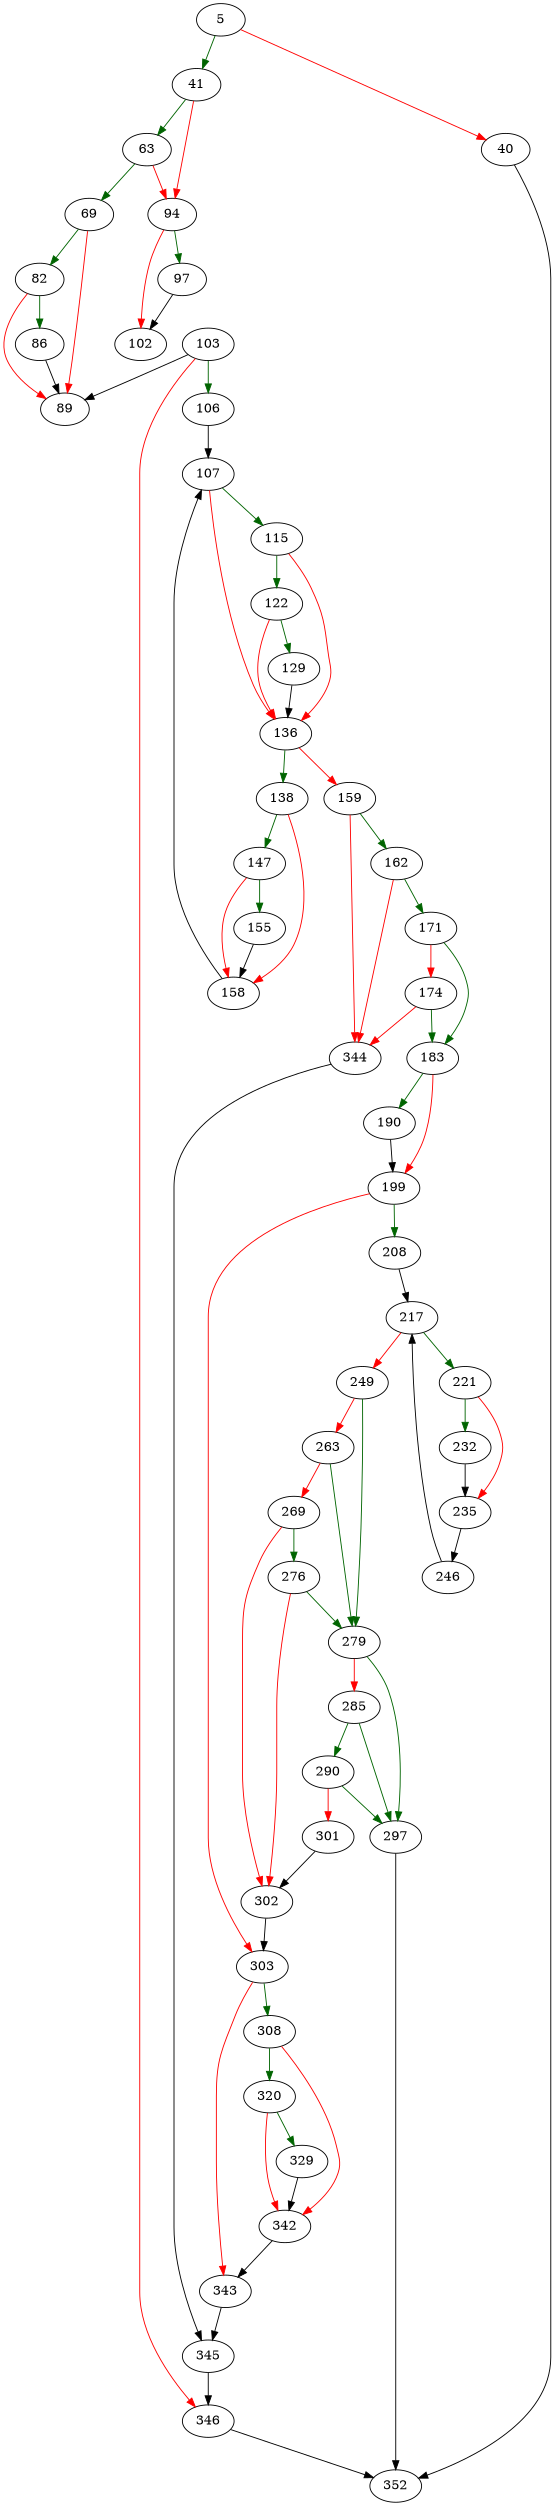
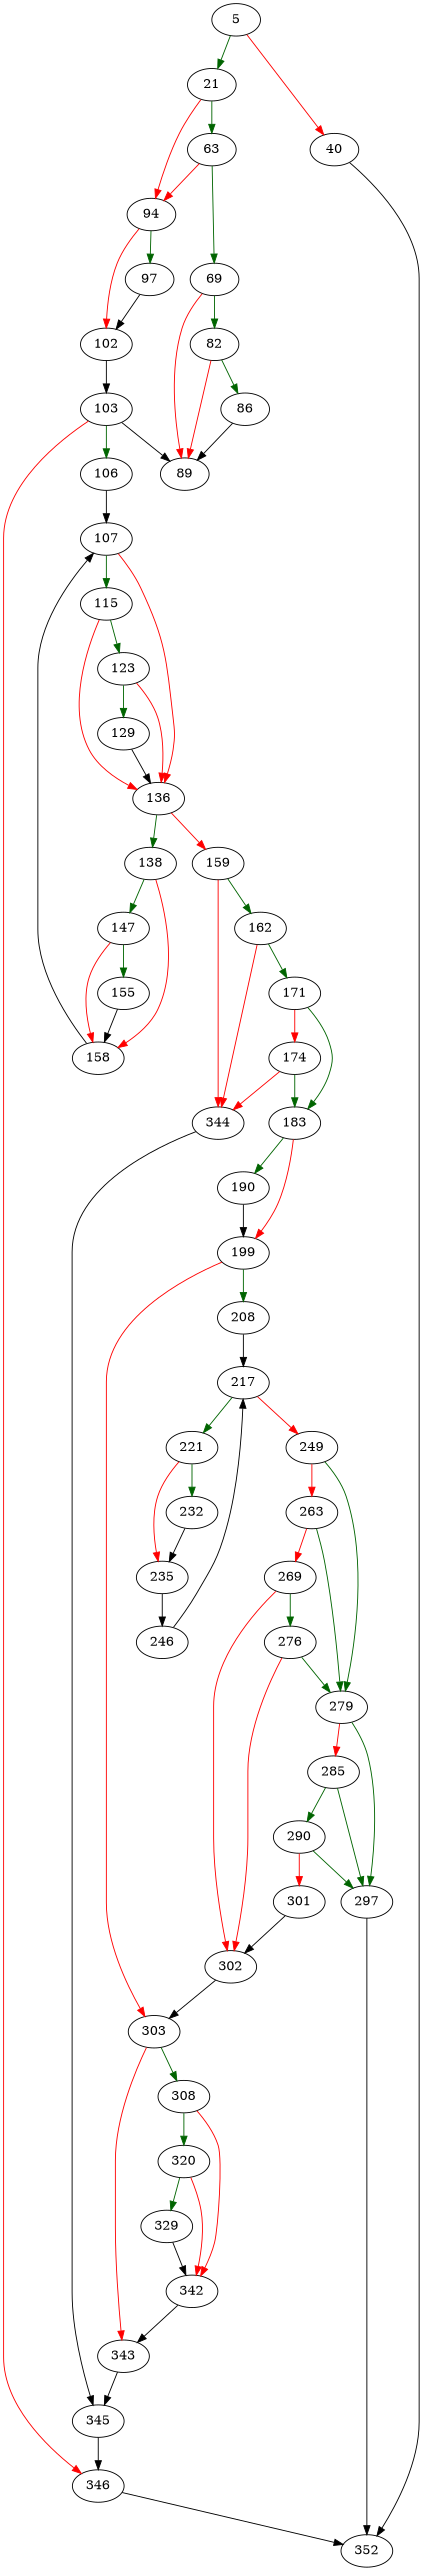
  strict digraph {
    edge [color=darkgreen cond=true]
    5 [entry=true]
-   41
+   41 [label=21]
    40
    63
    94
    352
    69
    97
    102
    82
    89
    103
    86
    106
    346
    107
    115
    136
-   122
+   122 [label=123]
    138
    159
    129
    147
    158
    162
    344
    155
    171
    345
    183
    174
    190
    199
    208
    303
    217
    308
    343
    221
    249
    320
    342
    232
    235
    279
    263
    246
    297
    285
    269
    290
    276
    302
    301
    329
    5 -> 41
    5 -> 40 [color=red cond=false]
    41 -> 63
    41 -> 94 [color=red cond=false]
    40 -> 352 [color="" cond=""]
    63 -> 94 [color=red cond=false]
    63 -> 69
    94 -> 97
    94 -> 102 [color=red cond=false]
    69 -> 82
    69 -> 89 [color=red cond=false]
    97 -> 102 [color="" cond=""]
+   102 -> 103 [color="" cond=""]
    82 -> 89 [color=red cond=false]
    82 -> 86
    103 -> 89 [color="" cond=""]
    103 -> 106
    103 -> 346 [color=red cond=false]
    86 -> 89 [color="" cond=""]
    106 -> 107 [color="" cond=""]
    346 -> 352 [color="" cond=""]
    107 -> 115
    107 -> 136 [color=red cond=false]
    115 -> 136 [color=red cond=false]
    115 -> 122
    136 -> 138
    136 -> 159 [color=red cond=false]
    122 -> 136 [color=red cond=false]
    122 -> 129
    138 -> 147
    138 -> 158 [color=red cond=false]
    159 -> 162
    159 -> 344 [color=red cond=false]
    129 -> 136 [color="" cond=""]
    147 -> 158 [color=red cond=false]
    147 -> 155
    158 -> 107 [color="" cond=""]
    162 -> 344 [color=red cond=false]
    162 -> 171
    344 -> 345 [color="" cond=""]
    155 -> 158 [color="" cond=""]
    171 -> 183
    171 -> 174 [color=red cond=false]
    345 -> 346 [color="" cond=""]
    183 -> 190
    183 -> 199 [color=red cond=false]
    174 -> 344 [color=red cond=false]
    174 -> 183
    190 -> 199 [color="" cond=""]
    199 -> 208
    199 -> 303 [color=red cond=false]
    208 -> 217 [color="" cond=""]
    303 -> 308
    303 -> 343 [color=red cond=false]
    217 -> 221
    217 -> 249 [color=red cond=false]
    308 -> 320
    308 -> 342 [color=red cond=false]
    343 -> 345 [color="" cond=""]
    221 -> 232
    221 -> 235 [color=red cond=false]
    249 -> 279
    249 -> 263 [color=red cond=false]
    320 -> 342 [color=red cond=false]
    320 -> 329
    342 -> 343 [color="" cond=""]
    232 -> 235 [color="" cond=""]
    235 -> 246 [color="" cond=""]
    279 -> 297
    279 -> 285 [color=red cond=false]
    263 -> 279
    263 -> 269 [color=red cond=false]
    246 -> 217 [color="" cond=""]
    297 -> 352 [color="" cond=""]
    285 -> 297
    285 -> 290 [cond=false]
    269 -> 276
    269 -> 302 [color=red cond=false]
    290 -> 297
    290 -> 301 [color=red cond=false]
    276 -> 279
    276 -> 302 [color=red cond=false]
    302 -> 303 [color="" cond=""]
    301 -> 302 [color="" cond=""]
    329 -> 342 [color="" cond=""]
  }
